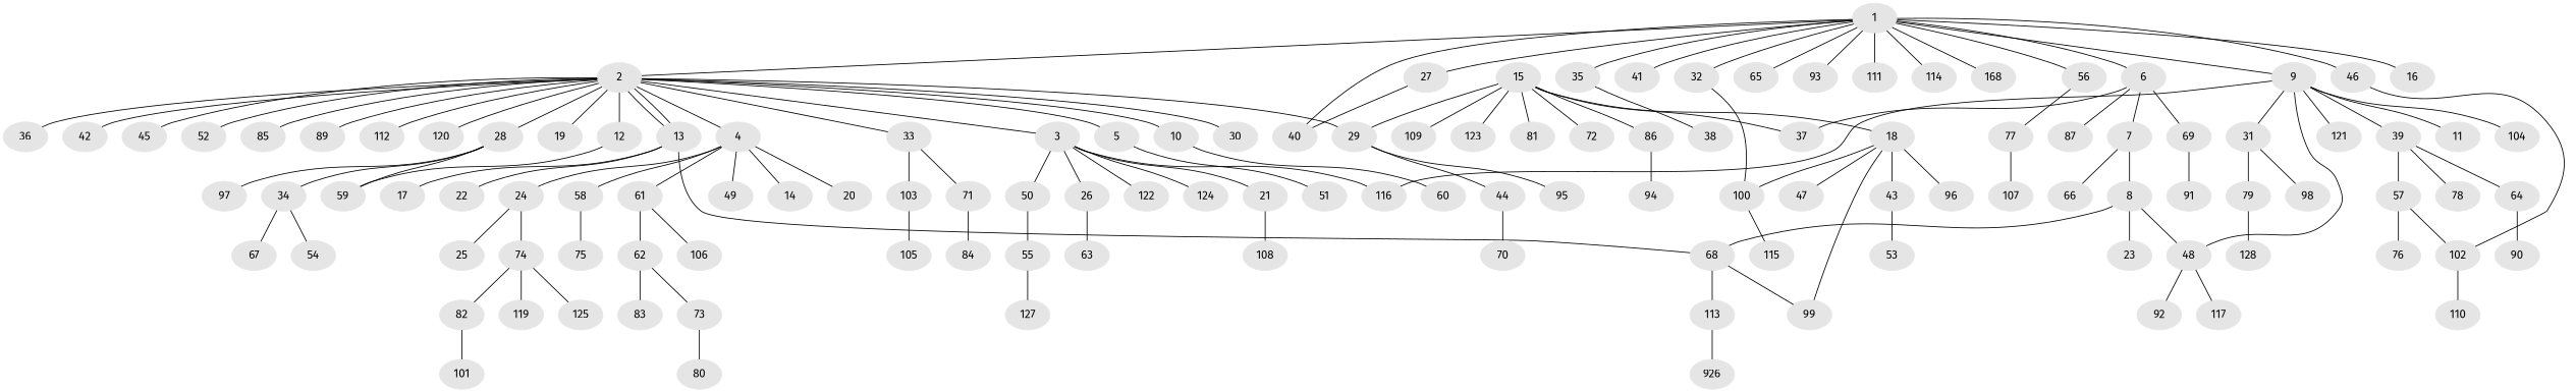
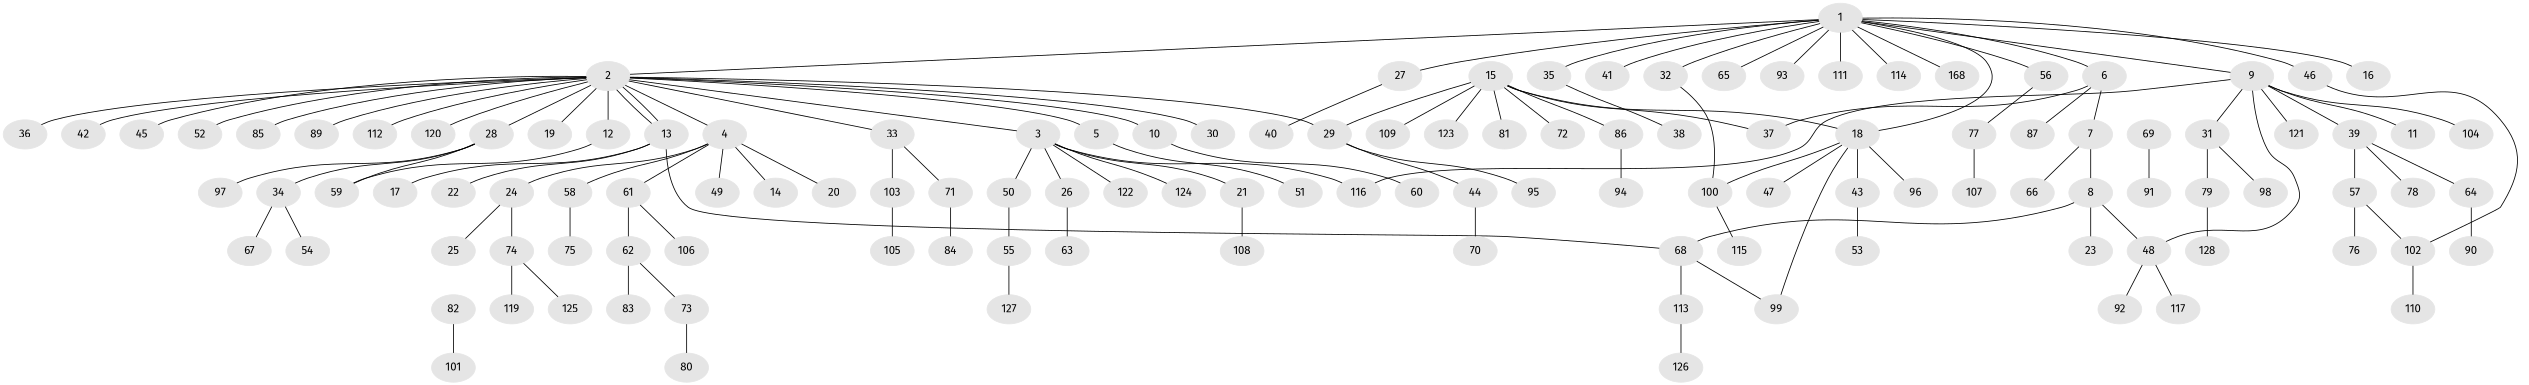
  graph {
    fontname="Fira Sans"
    node [color=gray90 fontname="Fira Sans" style=filled]
    edge [fontname="Fira Sans"]
    1
    2
    6
    9
    16
    27
    32
    35
    40
    41
    46
    56
    65
    93
    111
    114
    n17 [label=168]
    3
    4
    5
    10
    12
    13
    19
    28
    29
    30
    33
    36
    42
    45
    52
    85
    89
    112
    120
    7
    37
    69
    87
    116
    48
    11
    31
    39
    104
    121
    100
    38
    102
    77
    21
    26
    50
    122
    124
    14
    20
    24
    49
    58
    61
    51
    60
    59
    68
    17
    22
    15
    18
    72
    81
    86
    109
    123
    34
    97
    44
    95
    71
    103
    108
    63
    55
    25
    74
    75
    62
    106
    8
    66
    91
    23
    92
    117
    99
    113
    79
    98
    57
    64
    78
    43
    47
    96
    94
    53
    115
    82
    119
    125
    54
    67
    70
    128
    84
    105
    76
    90
    110
    127
    107
    73
    83
    80
-   126 [label=926]
+   126
    101
    1 -- 2
    1 -- 6
    1 -- 9
    1 -- 16
    1 -- 27
    1 -- 32
    1 -- 35
-   1 -- 40
+   1 -- 18
    1 -- 41
    1 -- 46
    1 -- 56
    1 -- 65
    1 -- 93
    1 -- 111
    1 -- 114
    1 -- n17
    2 -- 3
    2 -- 4
    2 -- 5
    2 -- 10
    2 -- 12
    2 -- 13
    2 -- 13
    2 -- 19
    2 -- 28
    2 -- 29
    2 -- 30
    2 -- 33
    2 -- 36
    2 -- 42
    2 -- 45
    2 -- 52
    2 -- 85
    2 -- 89
    2 -- 112
    2 -- 120
    6 -- 7
    6 -- 37
-   6 -- 69
    6 -- 87
    9 -- 116
    9 -- 48
    9 -- 11
    9 -- 31
    9 -- 39
    9 -- 104
    9 -- 121
    27 -- 40
    32 -- 100
    35 -- 38
    46 -- 102
    56 -- 77
    3 -- 116
    3 -- 21
    3 -- 26
    3 -- 50
    3 -- 122
    3 -- 124
    4 -- 14
    4 -- 20
    4 -- 24
    4 -- 49
    4 -- 58
    4 -- 61
    5 -- 51
    10 -- 60
    12 -- 59
    13 -- 68
    13 -- 17
    13 -- 22
    28 -- 59
    28 -- 34
    28 -- 97
    29 -- 44
    29 -- 95
    33 -- 71
    33 -- 103
    7 -- 8
    7 -- 66
    69 -- 91
    48 -- 92
    48 -- 117
    31 -- 79
    31 -- 98
    39 -- 57
    39 -- 64
    39 -- 78
    100 -- 115
    102 -- 110
    77 -- 107
    21 -- 108
    26 -- 63
    50 -- 55
    24 -- 25
    24 -- 74
    58 -- 75
    61 -- 62
    61 -- 106
    68 -- 99
    68 -- 113
    15 -- 29
    15 -- 37
    15 -- 18
    15 -- 72
    15 -- 81
    15 -- 86
    15 -- 109
    15 -- 123
    18 -- 100
    18 -- 99
    18 -- 43
    18 -- 47
    18 -- 96
    86 -- 94
    34 -- 54
    34 -- 67
    44 -- 70
    71 -- 84
    103 -- 105
    55 -- 127
-   74 -- 82
    74 -- 119
    74 -- 125
    62 -- 73
    62 -- 83
    8 -- 48
    8 -- 68
    8 -- 23
    113 -- 126
    79 -- 128
    57 -- 102
    57 -- 76
    64 -- 90
    43 -- 53
    82 -- 101
    73 -- 80
  }
